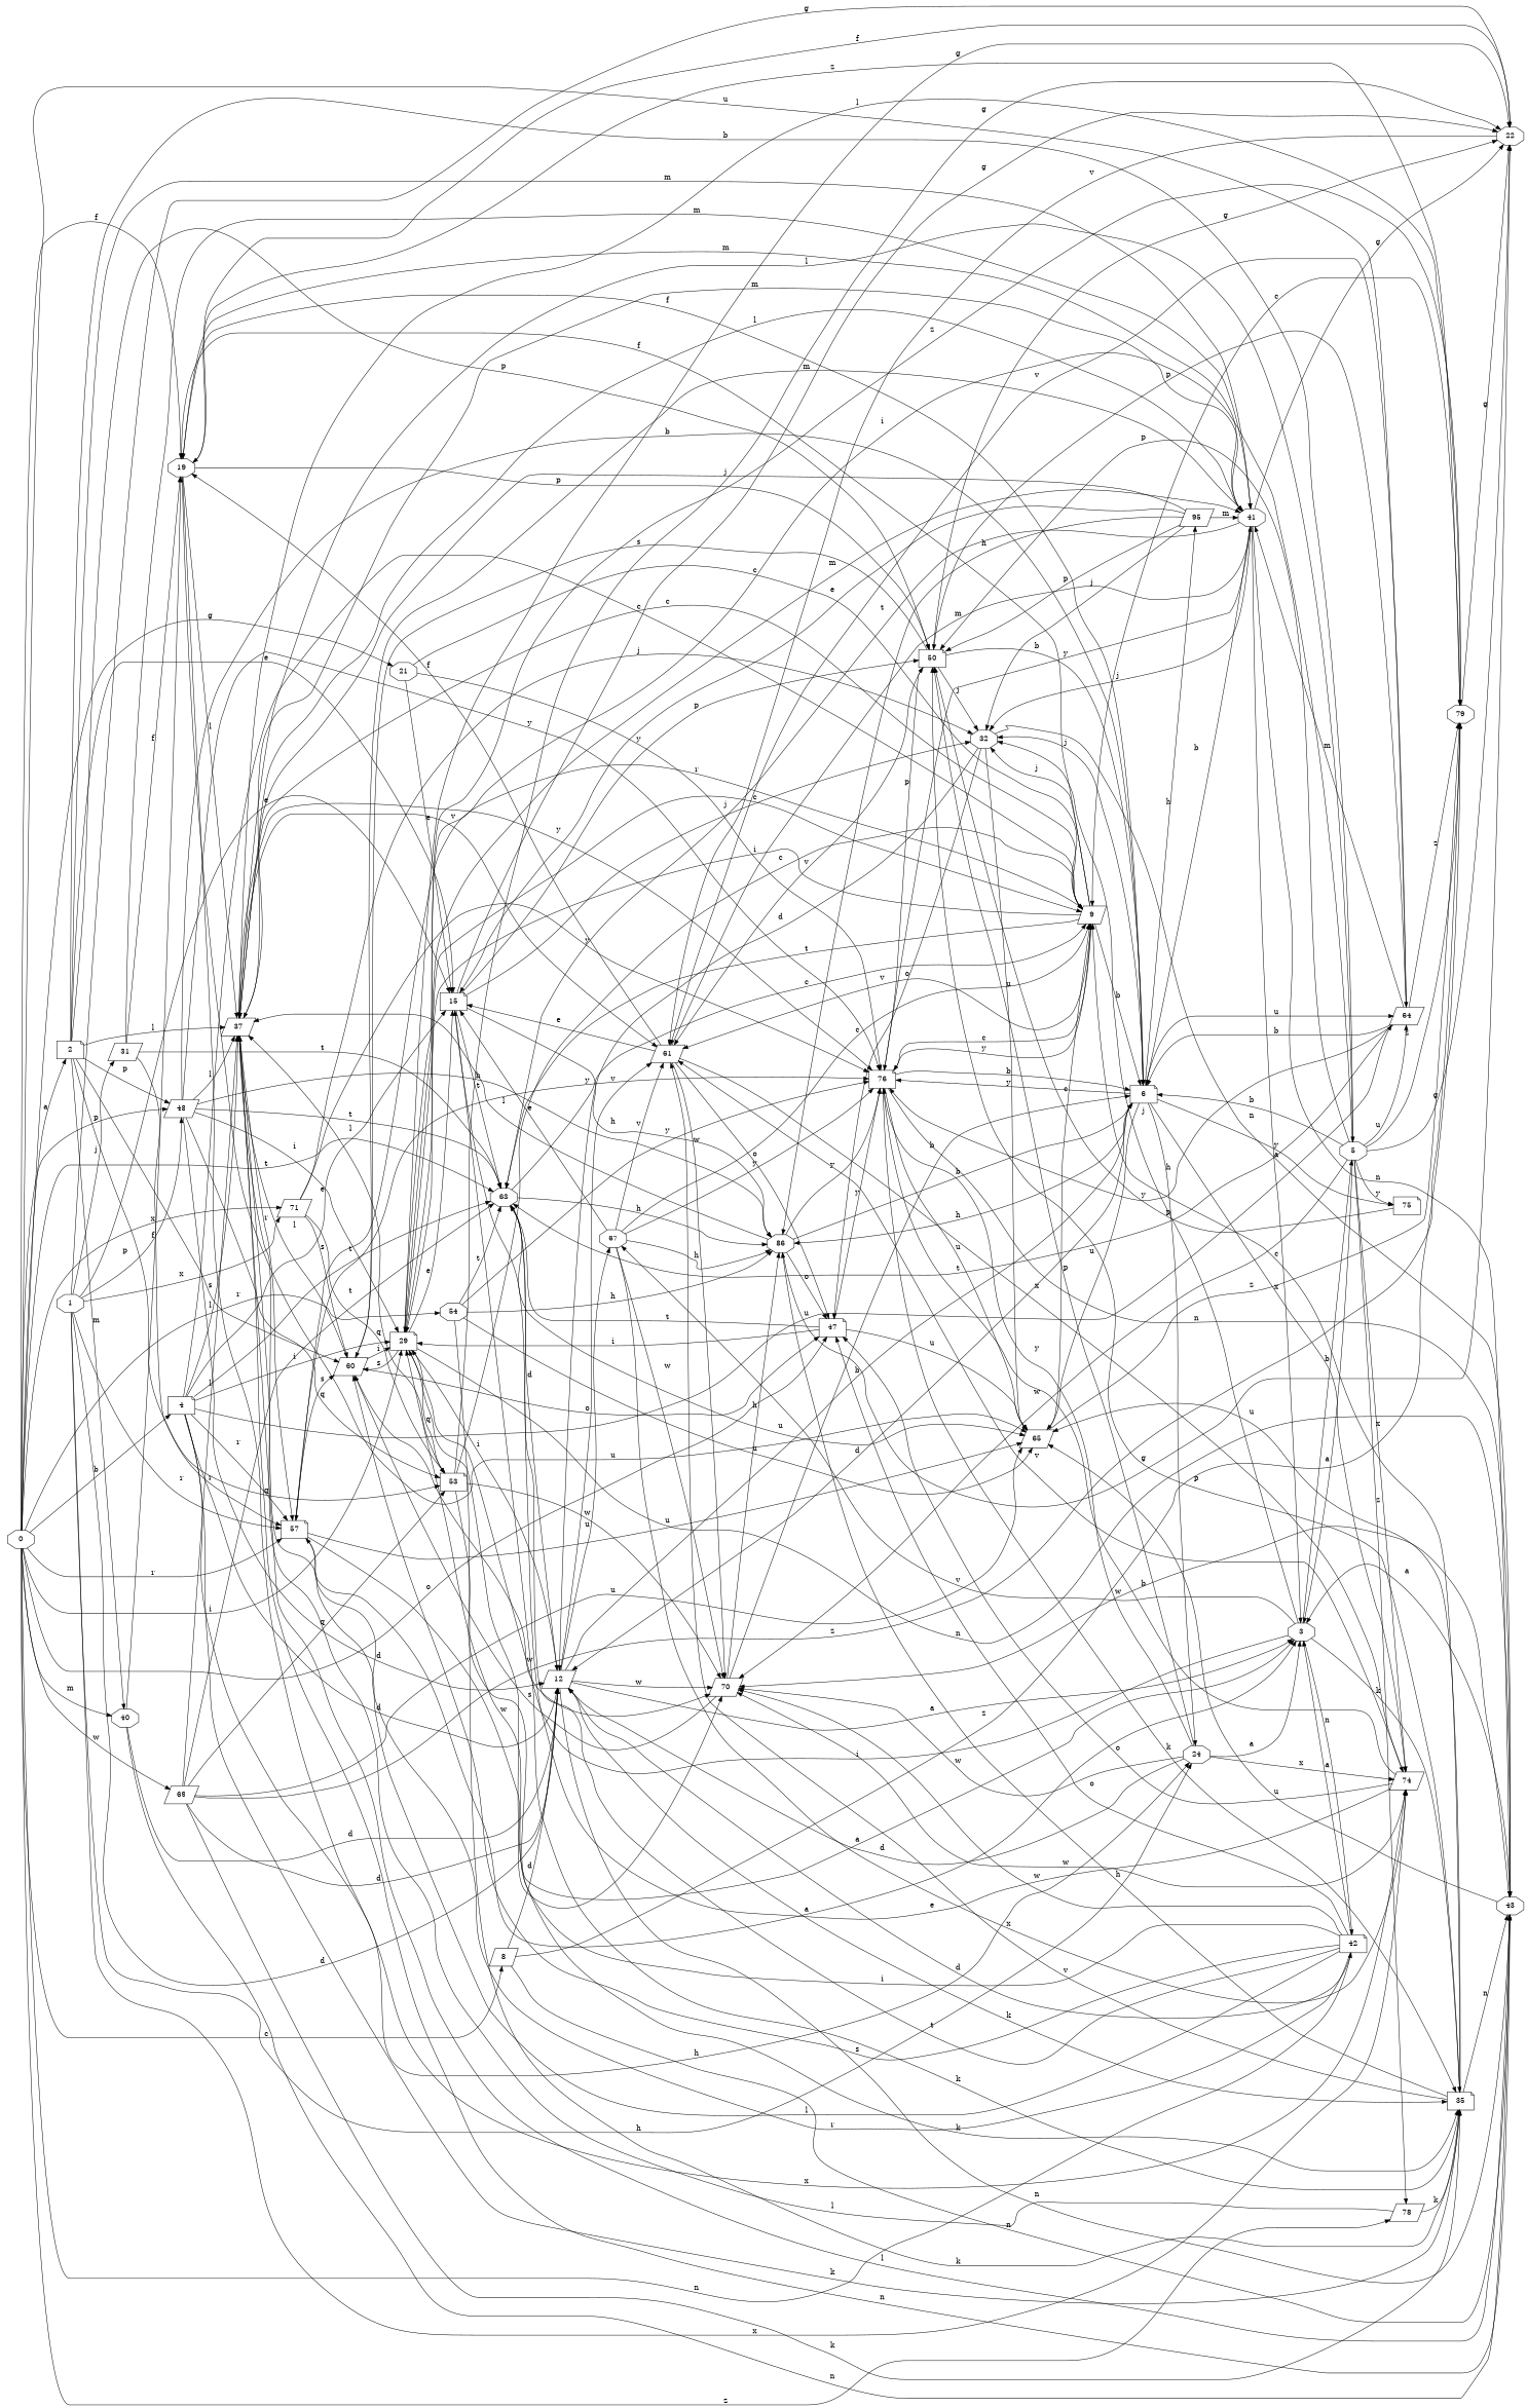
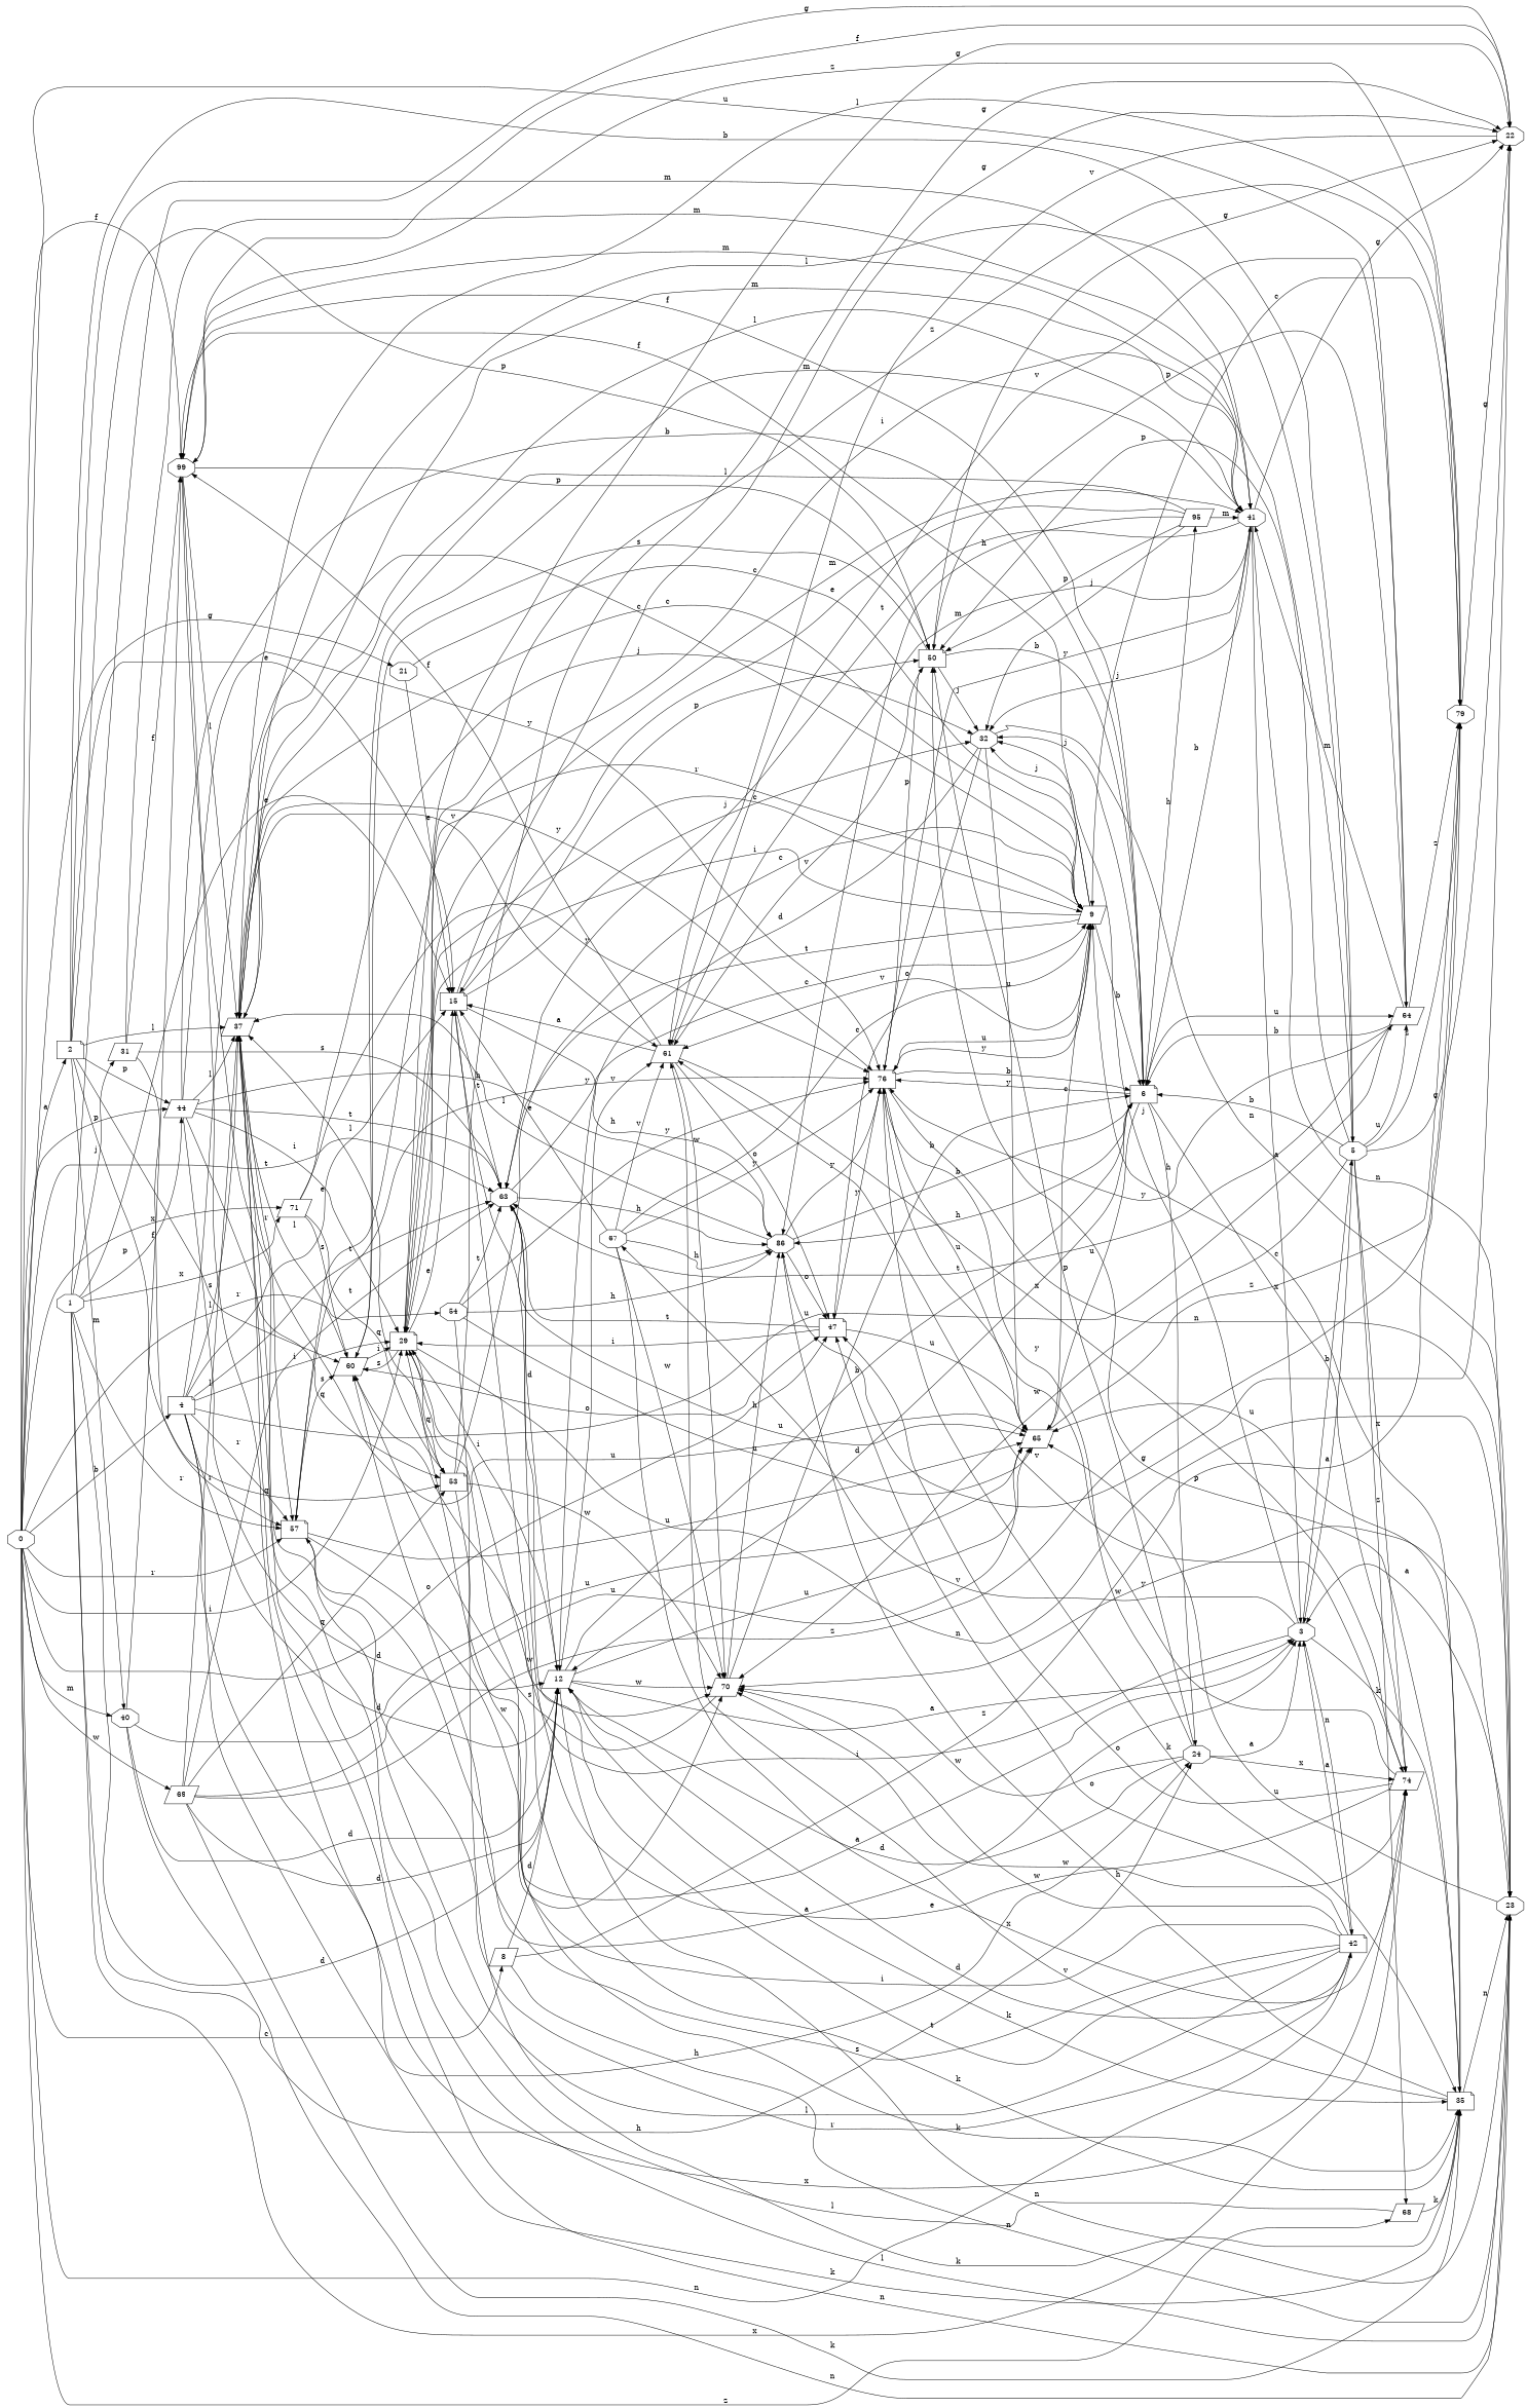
  strict digraph {
    rankdir=LR
    node [shape=octagon]
    2 [shape=note]
    0
    4 [shape=note]
    8 [shape=parallelogram]
-   19
+   19 [label=99]
    21
    29 [shape=note]
    40
    42 [shape=note]
    47 [shape=note]
-   48 [shape=parallelogram]
+   48 [shape=parallelogram label=44]
    54
    57 [shape=note]
    63
    64 [shape=parallelogram]
    69 [shape=parallelogram]
    71 [shape=parallelogram]
-   78 [shape=parallelogram]
+   78 [shape=parallelogram label=68]
    15 [shape=note]
    5
    37 [shape=parallelogram]
    41
    50 [shape=note]
    53 [shape=note]
    60 [shape=parallelogram]
    12 [shape=parallelogram]
    24
    35 [shape=note]
    9 [shape=parallelogram]
    79
-   43
+   43 [label=23]
    74 [shape=parallelogram]
    65 [shape=parallelogram]
    76 [shape=note]
    22
    3
    70 [shape=parallelogram]
    6 [shape=note]
    n39 [label=86]
    n40 [label=61 shape=parallelogram]
    32
    1
    31 [shape=parallelogram]
-   75 [shape=note]
    67
    n46 [label=95 shape=parallelogram]
    2 -> 40 [label=m]
    2 -> 48 [label=p]
    2 -> 15 [label=e]
    2 -> 5 [label=b]
    2 -> 37 [label=l]
    2 -> 41 [label=m]
    2 -> 50 [label=p]
    2 -> 53 [label=q]
    2 -> 60 [label=s]
    0 -> 2 [label=a]
    0 -> 4 [label=b]
    0 -> 8 [label=c]
    0 -> 19 [label=f]
    0 -> 21 [label=g]
    0 -> 29 [label=i]
    0 -> 40 [label=m]
    0 -> 42 [label=n]
    0 -> 47 [label=o]
    0 -> 48 [label=p]
    0 -> 54 [label=r]
    0 -> 57 [label=r]
    0 -> 63 [label=t]
    0 -> 64 [label=u]
    0 -> 69 [label=w]
    0 -> 71 [label=x]
    0 -> 78 [label=z]
    4 -> 29 [label=i]
    4 -> 57 [label=r]
    4 -> 63 [label=t]
    4 -> 64 [label=u]
    4 -> 15 [label=e]
    4 -> 37 [label=l]
    4 -> 12 [label=d]
    4 -> 24 [label=h]
    4 -> 35 [label=k]
    4 -> 9 [label=c]
    8 -> 12 [label=d]
    8 -> 79 [label=z]
    8 -> 43 [label=n]
    19 -> 37 [label=l]
    19 -> 41 [label=m]
    19 -> 50 [label=p]
    19 -> 79 [label=z]
    19 -> 74 [label=x]
    19 -> 65 [label=u]
    21 -> 15 [label=e]
    21 -> 9 [label=c]
-   21 -> 76 [label=y]
    29 -> 15 [label=e]
    29 -> 41 [label=m]
    29 -> 53 [label=q]
    29 -> 60 [label=s]
    29 -> 9 [label=c]
    29 -> 79 [label=z]
    29 -> 43 [label=n]
    29 -> 22 [label=g]
    29 -> 3 [label=a]
    40 -> 19 [label=f]
    40 -> 12 [label=d]
    40 -> 43 [label=n]
+   40 -> 65 [label=u]
    42 -> 29 [label=i]
    42 -> 47 [label=o]
    42 -> 57 [label=r]
    42 -> 63 [label=t]
    42 -> 37 [label=l]
    42 -> 60 [label=s]
    42 -> 12 [label=d]
    42 -> 3 [label=a]
    42 -> 70 [label=w]
    47 -> 29 [label=i]
    47 -> 63 [label=t]
    47 -> 65 [label=u]
    47 -> 76 [label=y]
    48 -> 29 [label=i]
    48 -> 63 [label=t]
    48 -> 37 [label=l]
    48 -> 53 [label=q]
    48 -> 12 [label=d]
    48 -> 76 [label=y]
    48 -> 6 [label=b]
    48 -> n39 [label=h]
    54 -> 63 [label=t]
    54 -> 35 [label=k]
    54 -> 65 [label=u]
    54 -> 76 [label=y]
    54 -> n39 [label=h]
    57 -> 60 [label=s]
    57 -> 65 [label=u]
    57 -> 76 [label=y]
    57 -> 3 [label=a]
    57 -> 70 [label=w]
    63 -> 12 [label=d]
    63 -> 9 [label=c]
    63 -> 65 [label=u]
    63 -> n39 [label=h]
    64 -> 63 [label=t]
    64 -> 41 [label=m]
    64 -> 50 [label=p]
    64 -> 79 [label=z]
    64 -> 76 [label=y]
    64 -> 6 [label=b]
    64 -> n40 [label=v]
    69 -> 63 [label=t]
    69 -> 37 [label=l]
    69 -> 53 [label=q]
    69 -> 12 [label=d]
    69 -> 35 [label=k]
    69 -> 79 [label=z]
    69 -> 65 [label=u]
    71 -> 53 [label=q]
    71 -> 60 [label=s]
    71 -> 76 [label=y]
    71 -> 32 [label=j]
    78 -> 37 [label=l]
    78 -> 35 [label=k]
    15 -> 63 [label=t]
    15 -> 50 [label=p]
    15 -> 35 [label=k]
    15 -> 22 [label=g]
    15 -> n39 [label=h]
    15 -> 32 [label=j]
    5 -> 29 [label=i]
    5 -> 64 [label=u]
    5 -> 78 [label=z]
    5 -> 37 [label=l]
    5 -> 50 [label=p]
    5 -> 79 [label=z]
    5 -> 74 [label=x]
    5 -> 22 [label=g]
    5 -> 3 [label=a]
    5 -> 70 [label=w]
    5 -> 6 [label=b]
-   5 -> 75 [label=y]
    37 -> 57 [label=r]
    37 -> 41 [label=m]
    37 -> 9 [label=c]
    37 -> 43 [label=n]
    37 -> 76 [label=y]
    37 -> n40 [label=v]
    41 -> 63 [label=t]
    41 -> 37 [label=l]
    41 -> 43 [label=n]
    41 -> 76 [label=y]
    41 -> 22 [label=g]
    41 -> 3 [label=a]
    41 -> 6 [label=b]
    41 -> 32 [label=j]
    50 -> 60 [label=s]
    50 -> 22 [label=g]
    50 -> 6 [label=b]
    50 -> n40 [label=v]
    50 -> 32 [label=j]
    53 -> 37 [label=l]
    53 -> 35 [label=k]
    53 -> 9 [label=c]
    53 -> 22 [label=g]
    53 -> 70 [label=w]
    60 -> 29 [label=i]
    60 -> 47 [label=o]
    60 -> 37 [label=l]
    60 -> 41 [label=m]
    60 -> 70 [label=w]
    12 -> 29 [label=i]
    12 -> 35 [label=k]
    12 -> 43 [label=n]
-   12 -> 67 [label=u]
+   12 -> 65 [label=u]
    12 -> 3 [label=a]
    12 -> 70 [label=w]
    12 -> 6 [label=b]
    12 -> n40 [label=v]
    24 -> 50 [label=p]
    24 -> 12 [label=d]
    24 -> 74 [label=x]
    24 -> 76 [label=y]
    24 -> 3 [label=a]
    24 -> 70 [label=w]
    35 -> 50 [label=p]
    35 -> 9 [label=c]
    35 -> 43 [label=n]
    35 -> 65 [label=u]
    35 -> n39 [label=h]
    35 -> n40 [label=v]
    9 -> 19 [label=f]
    9 -> 29 [label=i]
    9 -> 57 [label=r]
    9 -> 63 [label=t]
    9 -> 76 [label=y]
    9 -> 6 [label=b]
    9 -> n40 [label=v]
    9 -> 32 [label=j]
    79 -> 37 [label=l]
    79 -> 9 [label=c]
    79 -> 22 [label=g]
    43 -> 37 [label=l]
    43 -> 65 [label=u]
    43 -> 3 [label=a]
    43 -> 70 [label=w]
    74 -> 47 [label=o]
    74 -> 15 [label=e]
-   74 -> 76 [label=b]
+   74 -> 76 [label=y]
    74 -> 70 [label=w]
    74 -> n40 [label=v]
    65 -> 9 [label=c]
    65 -> 79 [label=z]
    76 -> 50 [label=p]
    76 -> 35 [label=k]
-   76 -> 9 [label=c]
+   76 -> 9 [label=u]
    76 -> 43 [label=n]
    76 -> 65 [label=u]
    76 -> 6 [label=b]
    22 -> 19 [label=f]
    22 -> n40 [label=v]
    3 -> 29 [label=i]
    3 -> 42 [label=n]
    3 -> 5 [label=b]
    3 -> 35 [label=k]
    3 -> 32 [label=j]
    3 -> 67 [label=v]
    70 -> 60 [label=s]
    70 -> 6 [label=b]
    70 -> n39 [label=h]
    6 -> 19 [label=f]
    6 -> 64 [label=u]
    6 -> 12 [label=d]
    6 -> 24 [label=h]
    6 -> 74 [label=x]
    6 -> 65 [label=u]
    6 -> 76 [label=y]
    6 -> n39 [label=h]
    6 -> 32 [label=j]
-   6 -> 75 [label=y]
    6 -> n46 [label=h]
    n39 -> 47 [label=o]
    n39 -> 37 [label=l]
    n39 -> 76 [label=y]
    n39 -> 22 [label=g]
    n39 -> 6 [label=b]
    n40 -> 19 [label=f]
    n40 -> 47 [label=o]
-   n40 -> 15 [label=e]
+   n40 -> 15 [label=a]
    n40 -> 41 [label=m]
    n40 -> 74 [label=x]
    n40 -> 70 [label=w]
    32 -> 47 [label=o]
    32 -> 12 [label=d]
    32 -> 43 [label=n]
    32 -> 65 [label=u]
    1 -> 48 [label=p]
    1 -> 57 [label=r]
    1 -> 71 [label=x]
    1 -> 15 [label=e]
    1 -> 12 [label=d]
    1 -> 24 [label=h]
    1 -> 74 [label=x]
    1 -> 22 [label=g]
    1 -> 31 [label=j]
    31 -> 19 [label=f]
    31 -> 57 [label=r]
-   31 -> 63 [label=t]
+   31 -> 63 [label=s]
    31 -> 41 [label=m]
-   75 -> 50 [label=p]
    67 -> 15 [label=e]
    67 -> 9 [label=c]
    67 -> 74 [label=x]
    67 -> 76 [label=y]
    67 -> 70 [label=w]
    67 -> n39 [label=h]
    67 -> n40 [label=v]
    n46 -> 15 [label=e]
-   n46 -> 37 [label=j]
+   n46 -> 37 [label=l]
    n46 -> 41 [label=m]
    n46 -> 50 [label=p]
    n46 -> n39 [label=h]
    n46 -> 32 [label=j]
  }
